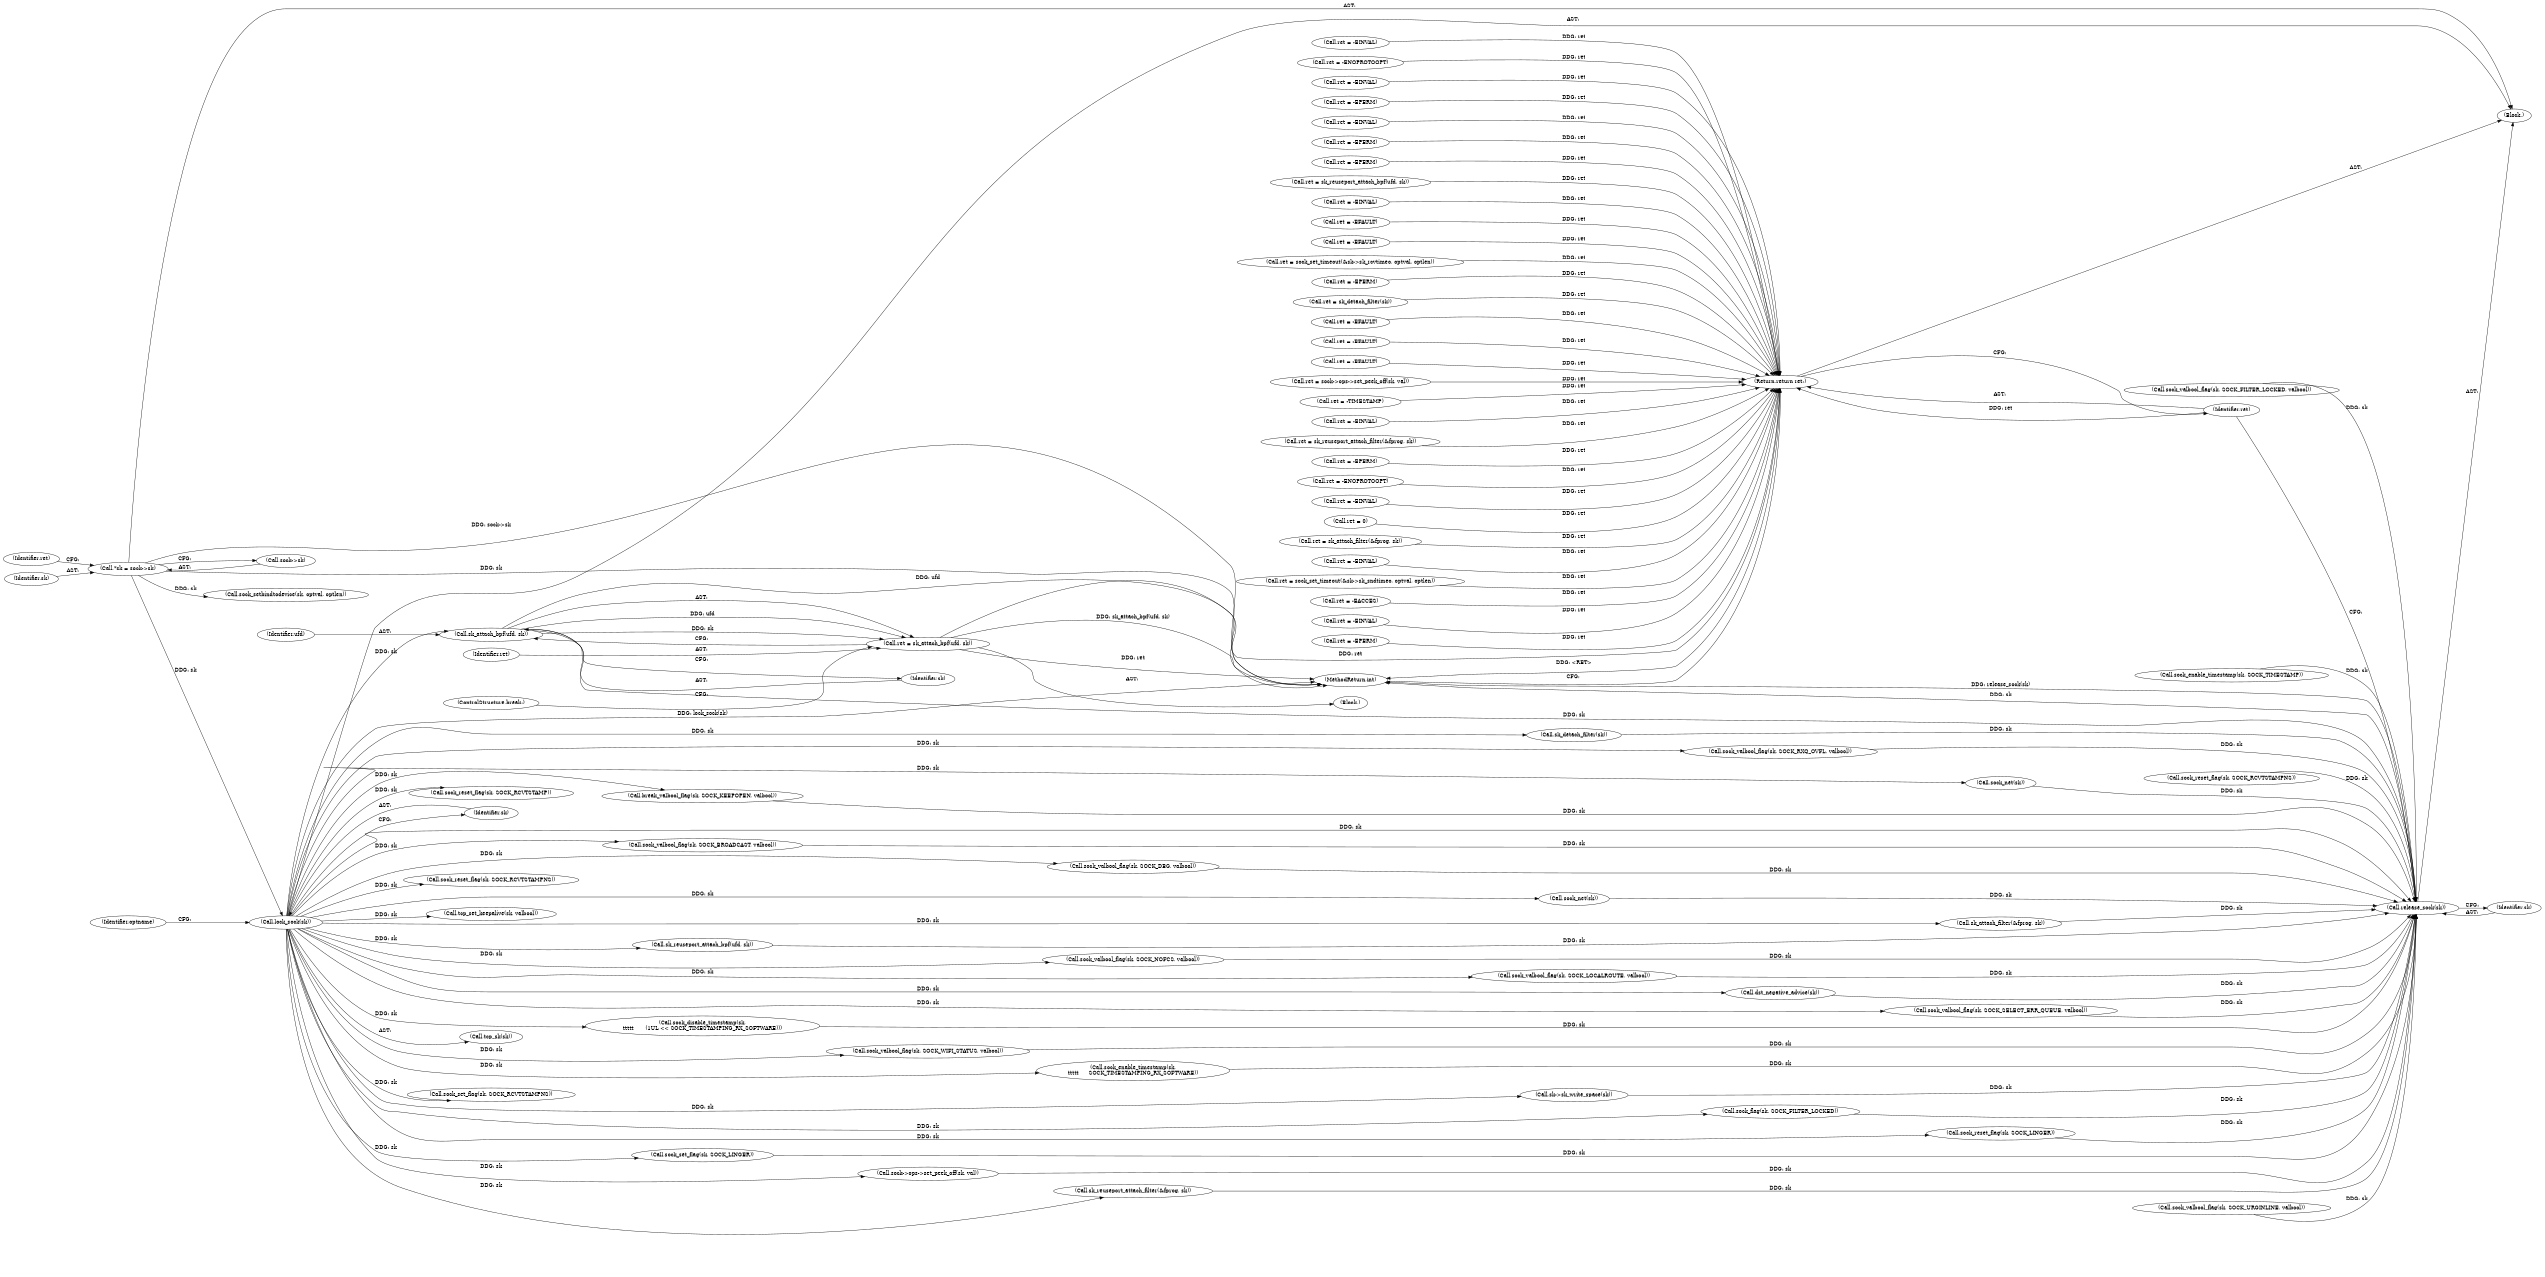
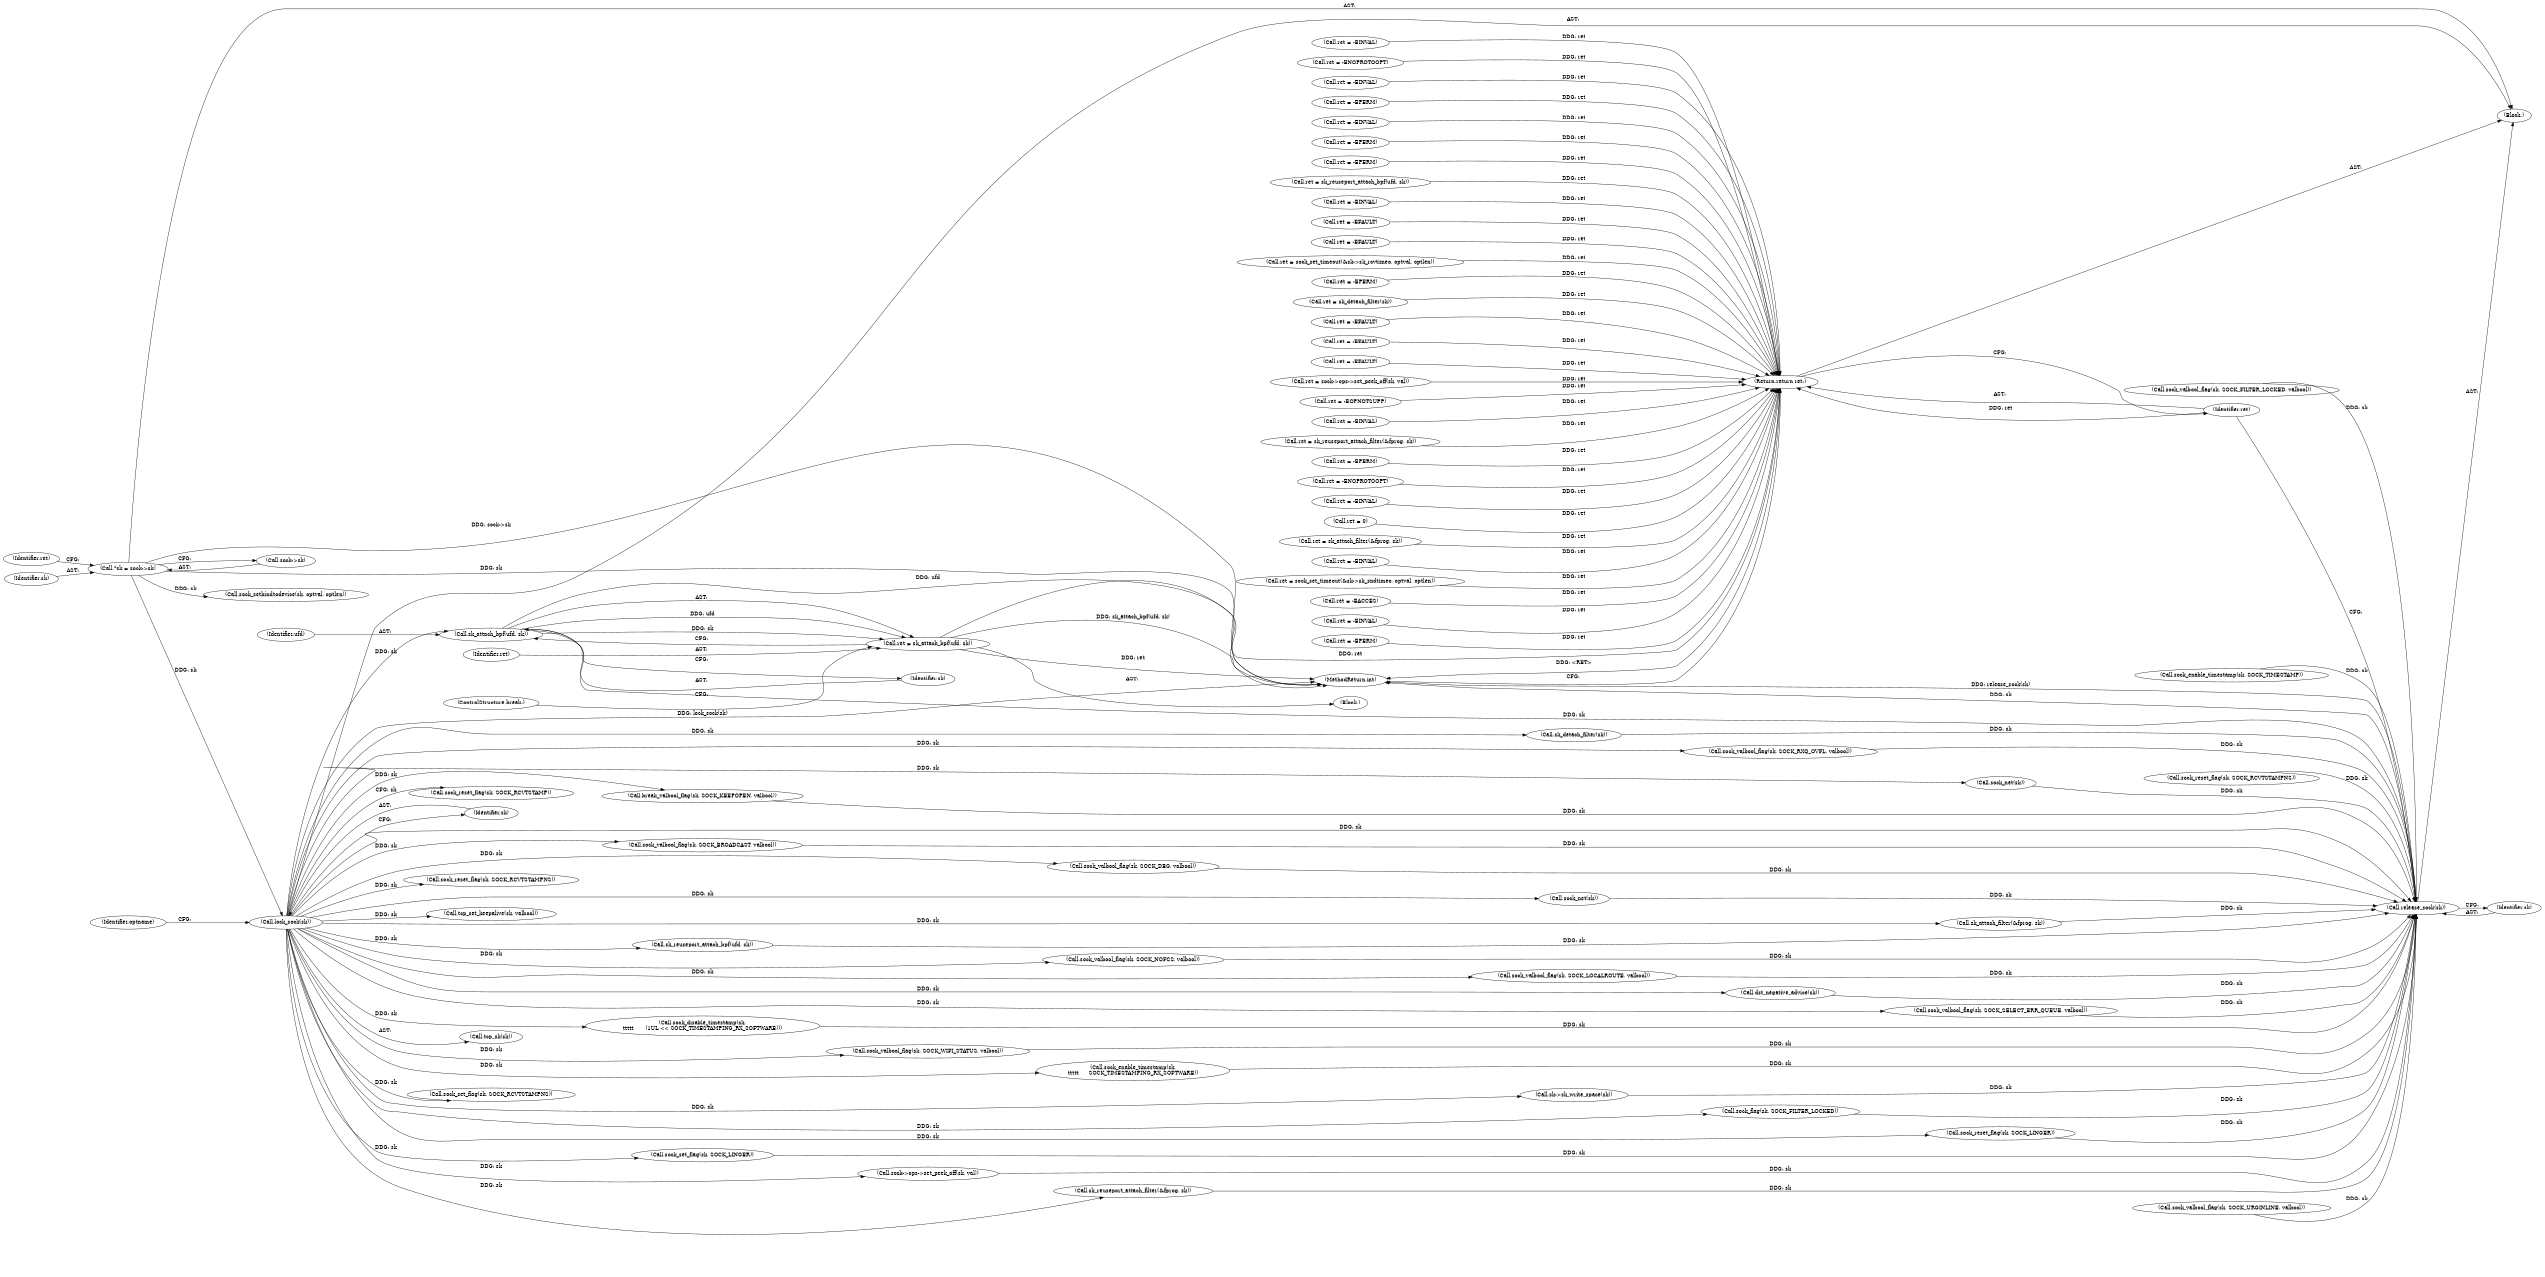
  digraph {
    rankdir=LR
    n1 [label="(Call,sk_attach_bpf(ufd, sk))"]
    n2 [label="(Call,ret = sk_attach_bpf(ufd, sk))"]
    n3 [label="(Call,release_sock(sk))"]
    n4 [label="(Identifier,sk)"]
    n5 [label="(MethodReturn,int)"]
    n6 [label="(Return,return ret;)"]
    n7 [label="(Block,)"]
    n8 [label="(Block,)"]
    n9 [label="(Identifier,sk)"]
    n10 [label="(Call,lock_sock(sk))"]
    n11 [label="(Call,sock_reset_flag(sk, SOCK_RCVTSTAMP))"]
    n12 [label="(Call,sock_valbool_flag(sk, SOCK_BROADCAST, valbool))"]
    n13 [label="(Call,sock_valbool_flag(sk, SOCK_DBG, valbool))"]
    n14 [label="(Identifier,sk)"]
    n15 [label="(Call,sock_net(sk))"]
    n16 [label="(Call,sk_attach_filter(&fprog, sk))"]
    n17 [label="(Call,sk_reuseport_attach_bpf(ufd, sk))"]
    n18 [label="(Call,sock_reset_flag(sk, SOCK_RCVTSTAMPNS))"]
    n19 [label="(Call,sock_valbool_flag(sk, SOCK_NOFCS, valbool))"]
    n20 [label="(Call,tcp_set_keepalive(sk, valbool))"]
    n21 [label="(Call,sock_valbool_flag(sk, SOCK_LOCALROUTE, valbool))"]
    n22 [label="(Call,dst_negative_advice(sk))"]
    n23 [label="(Call,sock_valbool_flag(sk, SOCK_SELECT_ERR_QUEUE, valbool))"]
    n24 [label="(Call,sock_disable_timestamp(sk,\n\t\t\t\t\t       (1UL << SOCK_TIMESTAMPING_RX_SOFTWARE)))"]
    n25 [label="(Call,sock_valbool_flag(sk, SOCK_WIFI_STATUS, valbool))"]
    n26 [label="(Call,sock_enable_timestamp(sk,\n\t\t\t\t\t      SOCK_TIMESTAMPING_RX_SOFTWARE))"]
    n27 [label="(Call,tcp_sk(sk))"]
    n28 [label="(Call,sk->sk_write_space(sk))"]
    n29 [label="(Call,sock_flag(sk, SOCK_FILTER_LOCKED))"]
    n30 [label="(Call,sock_set_flag(sk, SOCK_RCVTSTAMPNS))"]
    n31 [label="(Call,sock_reset_flag(sk, SOCK_LINGER))"]
    n32 [label="(Call,sock_set_flag(sk, SOCK_LINGER))"]
    n33 [label="(Call,sock->ops->set_peek_off(sk, val))"]
    n34 [label="(Call,sk_reuseport_attach_filter(&fprog, sk))"]
    n35 [label="(Call,sk_detach_filter(sk))"]
    n36 [label="(Call,sock_valbool_flag(sk, SOCK_RXQ_OVFL, valbool))"]
    n37 [label="(Call,sock_net(sk))"]
    n38 [label="(Call,break_valbool_flag(sk, SOCK_KEEPOPEN, valbool))"]
    n39 [label="(Call,sock_valbool_flag(sk, SOCK_URGINLINE, valbool))"]
    n40 [label="(Call,*sk = sock->sk)"]
    n41 [label="(Call,sock_setbindtodevice(sk, optval, optlen))"]
    n42 [label="(Call,sock->sk)"]
    n43 [label="(Identifier,ret)"]
    n44 [label="(Call,ret = -EINVAL)"]
    n45 [label="(Call,ret = 0)"]
    n46 [label="(Call,ret = sk_attach_filter(&fprog, sk))"]
    n47 [label="(Call,sock_valbool_flag(sk, SOCK_FILTER_LOCKED, valbool))"]
    n48 [label="(Call,ret = -EINVAL)"]
    n49 [label="(Call,ret = sock_set_timeout(&sk->sk_sndtimeo, optval, optlen))"]
    n50 [label="(Call,ret = -EACCES)"]
    n51 [label="(Call,ret = -EINVAL)"]
    n52 [label="(Call,ret = -EPERM)"]
    n53 [label="(Identifier,optname)"]
    n54 [label="(Call,ret = -EINVAL)"]
    n55 [label="(Call,ret = -ENOPROTOOPT)"]
    n56 [label="(Call,ret = -EINVAL)"]
    n57 [label="(Call,ret = -EPERM)"]
    n58 [label="(Call,ret = -EINVAL)"]
    n59 [label="(Call,ret = -EPERM)"]
    n60 [label="(Call,ret = -EPERM)"]
    n61 [label="(Call,ret = sk_reuseport_attach_bpf(ufd, sk))"]
    n62 [label="(Call,ret = -EINVAL)"]
    n63 [label="(Call,ret = -EFAULT)"]
    n64 [label="(Call,ret = -EFAULT)"]
    n65 [label="(Call,ret = sock_set_timeout(&sk->sk_rcvtimeo, optval, optlen))"]
    n66 [label="(Call,ret = -EPERM)"]
    n67 [label="(Identifier,ret)"]
    n68 [label="(Call,ret = sk_detach_filter(sk))"]
    n69 [label="(Identifier,ret)"]
    n70 [label="(ControlStructure,break;)"]
    n71 [label="(Call,ret = -EFAULT)"]
    n72 [label="(Call,ret = -EFAULT)"]
    n73 [label="(Call,sock_enable_timestamp(sk, SOCK_TIMESTAMP))"]
    n74 [label="(Call,ret = -EFAULT)"]
    n75 [label="(Call,sock_reset_flag(sk, SOCK_RCVTSTAMPNS))"]
    n76 [label="(Identifier,sk)"]
    n77 [label="(Call,ret = sock->ops->set_peek_off(sk, val))"]
-   n78 [label="(Call,ret = -TIMESTAMP)"]
+   n78 [label="(Call,ret = -EOPNOTSUPP)"]
    n79 [label="(Identifier,ufd)"]
    n80 [label="(Call,ret = -EINVAL)"]
    n81 [label="(Call,ret = sk_reuseport_attach_filter(&fprog, sk))"]
    n82 [label="(Call,ret = -EPERM)"]
    n83 [label="(Call,ret = -ENOPROTOOPT)"]
    n1 -> n2 [label="AST: "]
    n1 -> n2 [label="DDG: ufd"]
    n1 -> n2 [label="DDG: sk"]
    n1 -> n3 [label="DDG: sk"]
    n1 -> n4 [label="CFG: "]
    n1 -> n5 [label="DDG: ufd"]
    n2 -> n1 [label="CFG: "]
    n2 -> n5 [label="DDG: ret"]
    n2 -> n5 [label="DDG: sk_attach_bpf(ufd, sk)"]
    n2 -> n6 [label="DDG: ret"]
    n2 -> n7 [label="AST: "]
    n3 -> n5 [label="DDG: release_sock(sk)"]
    n3 -> n5 [label="DDG: sk"]
    n3 -> n8 [label="AST: "]
    n3 -> n9 [label="CFG: "]
    n4 -> n1 [label="AST: "]
    n5 -> n6 [label="CFG: "]
    n6 -> n5 [label="DDG: <RET>"]
    n6 -> n8 [label="AST: "]
    n6 -> n43 [label="CFG: "]
    n9 -> n3 [label="AST: "]
    n10 -> n1 [label="DDG: sk"]
    n10 -> n3 [label="DDG: sk"]
    n10 -> n5 [label="DDG: lock_sock(sk)"]
    n10 -> n8 [label="AST: "]
-   n10 -> n11 [label="DDG: sk"]
+   n10 -> n11 [label="CFG: sk"]
    n10 -> n12 [label="DDG: sk"]
    n10 -> n13 [label="DDG: sk"]
    n10 -> n14 [label="CFG: "]
    n10 -> n15 [label="DDG: sk"]
    n10 -> n16 [label="DDG: sk"]
    n10 -> n17 [label="DDG: sk"]
    n10 -> n18 [label="DDG: sk"]
    n10 -> n19 [label="DDG: sk"]
    n10 -> n20 [label="DDG: sk"]
    n10 -> n21 [label="DDG: sk"]
    n10 -> n22 [label="DDG: sk"]
    n10 -> n23 [label="DDG: sk"]
    n10 -> n24 [label="DDG: sk"]
    n10 -> n25 [label="DDG: sk"]
    n10 -> n26 [label="DDG: sk"]
    n10 -> n27 [label="AST: "]
    n10 -> n28 [label="DDG: sk"]
    n10 -> n29 [label="DDG: sk"]
    n10 -> n30 [label="DDG: sk"]
    n10 -> n31 [label="DDG: sk"]
    n10 -> n32 [label="DDG: sk"]
    n10 -> n33 [label="DDG: sk"]
    n10 -> n34 [label="DDG: sk"]
    n10 -> n35 [label="DDG: sk"]
    n10 -> n36 [label="DDG: sk"]
    n10 -> n37 [label="DDG: sk"]
    n10 -> n38 [label="DDG: sk"]
    n12 -> n3 [label="DDG: sk"]
    n13 -> n3 [label="DDG: sk"]
    n14 -> n10 [label="AST: "]
    n15 -> n3 [label="DDG: sk"]
    n16 -> n3 [label="DDG: sk"]
    n17 -> n3 [label="DDG: sk"]
    n19 -> n3 [label="DDG: sk"]
    n21 -> n3 [label="DDG: sk"]
    n22 -> n3 [label="DDG: sk"]
    n23 -> n3 [label="DDG: sk"]
    n24 -> n3 [label="DDG: sk"]
    n25 -> n3 [label="DDG: sk"]
    n26 -> n3 [label="DDG: sk"]
    n28 -> n3 [label="DDG: sk"]
    n29 -> n3 [label="DDG: sk"]
    n31 -> n3 [label="DDG: sk"]
    n32 -> n3 [label="DDG: sk"]
    n33 -> n3 [label="DDG: sk"]
    n34 -> n3 [label="DDG: sk"]
    n35 -> n3 [label="DDG: sk"]
    n36 -> n3 [label="DDG: sk"]
    n37 -> n3 [label="DDG: sk"]
    n38 -> n3 [label="DDG: sk"]
    n39 -> n3 [label="DDG: sk"]
    n40 -> n5 [label="DDG: sock->sk"]
    n40 -> n5 [label="DDG: sk"]
    n40 -> n8 [label="AST: "]
    n40 -> n10 [label="DDG: sk"]
    n40 -> n41 [label="DDG: sk"]
    n40 -> n42 [label="CFG: "]
    n42 -> n40 [label="AST: "]
    n43 -> n3 [label="CFG: "]
    n43 -> n6 [label="AST: "]
    n43 -> n6 [label="DDG: ret"]
    n44 -> n6 [label="DDG: ret"]
    n45 -> n6 [label="DDG: ret"]
    n46 -> n6 [label="DDG: ret"]
    n47 -> n3 [label="DDG: sk"]
    n48 -> n6 [label="DDG: ret"]
    n49 -> n6 [label="DDG: ret"]
    n50 -> n6 [label="DDG: ret"]
    n51 -> n6 [label="DDG: ret"]
    n52 -> n6 [label="DDG: ret"]
    n53 -> n10 [label="CFG: "]
    n54 -> n6 [label="DDG: ret"]
    n55 -> n6 [label="DDG: ret"]
    n56 -> n6 [label="DDG: ret"]
    n57 -> n6 [label="DDG: ret"]
    n58 -> n6 [label="DDG: ret"]
    n59 -> n6 [label="DDG: ret"]
    n60 -> n6 [label="DDG: ret"]
    n61 -> n6 [label="DDG: ret"]
    n62 -> n6 [label="DDG: ret"]
    n63 -> n6 [label="DDG: ret"]
    n64 -> n6 [label="DDG: ret"]
    n65 -> n6 [label="DDG: ret"]
    n66 -> n6 [label="DDG: ret"]
    n67 -> n40 [label="CFG: "]
    n68 -> n6 [label="DDG: ret"]
    n69 -> n2 [label="AST: "]
    n70 -> n2 [label="CFG: "]
    n71 -> n6 [label="DDG: ret"]
    n72 -> n6 [label="DDG: ret"]
    n73 -> n3 [label="DDG: sk"]
    n74 -> n6 [label="DDG: ret"]
    n75 -> n3 [label="DDG: sk"]
    n76 -> n40 [label="AST: "]
    n77 -> n6 [label="DDG: ret"]
    n78 -> n6 [label="DDG: ret"]
    n79 -> n1 [label="AST: "]
    n80 -> n6 [label="DDG: ret"]
    n81 -> n6 [label="DDG: ret"]
    n82 -> n6 [label="DDG: ret"]
    n83 -> n6 [label="DDG: ret"]
  }
